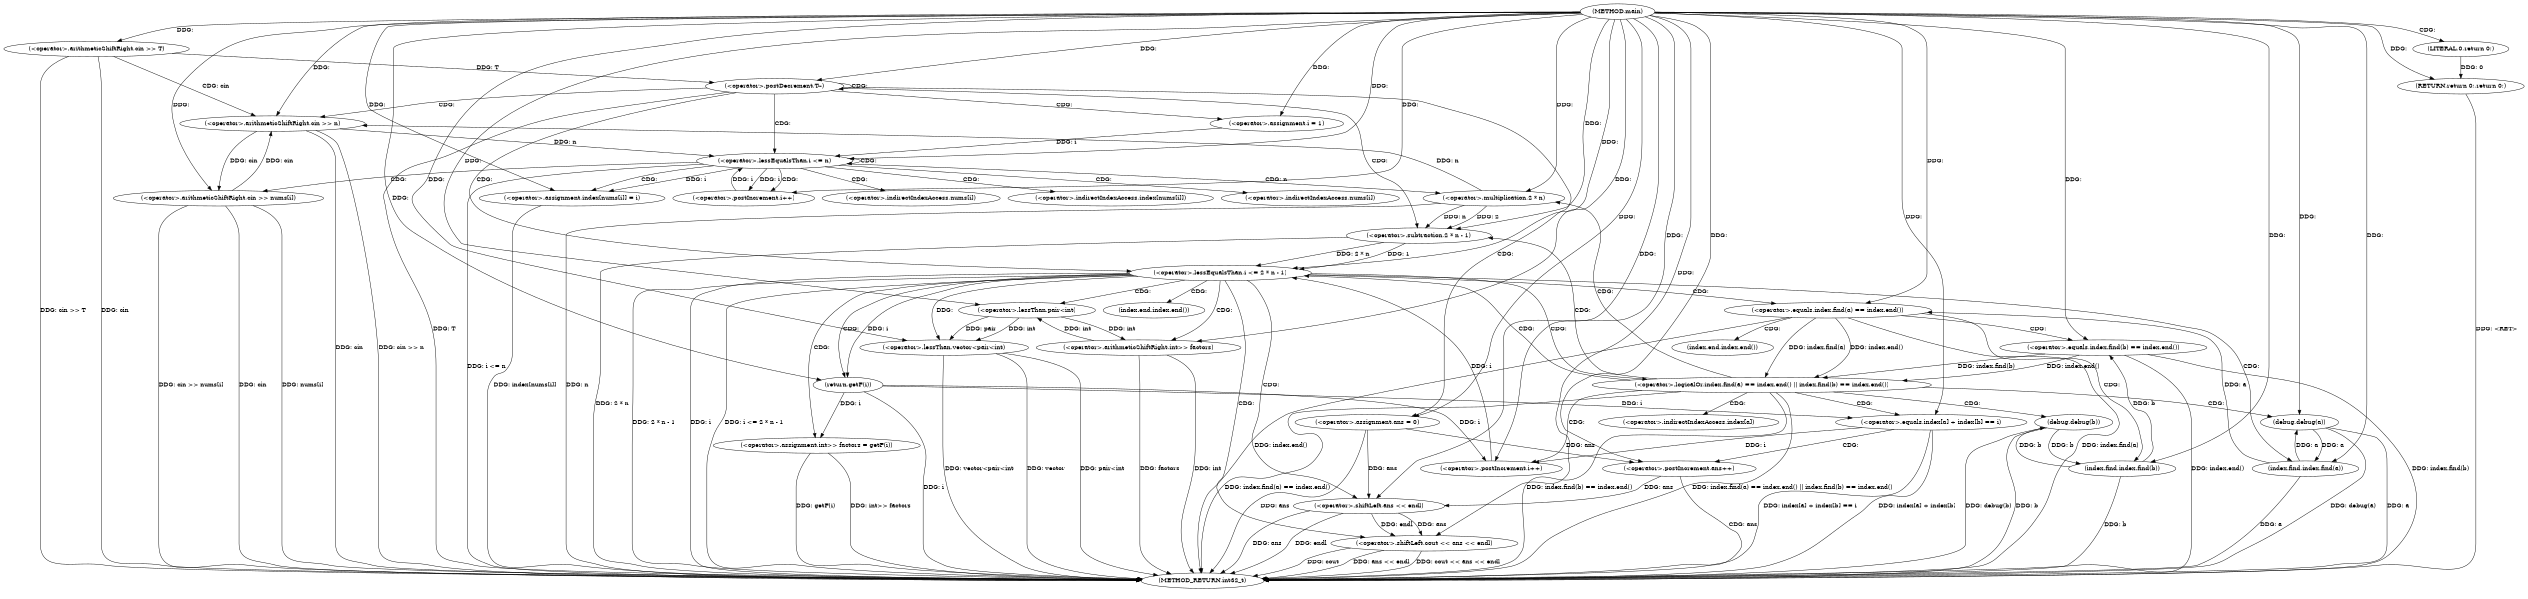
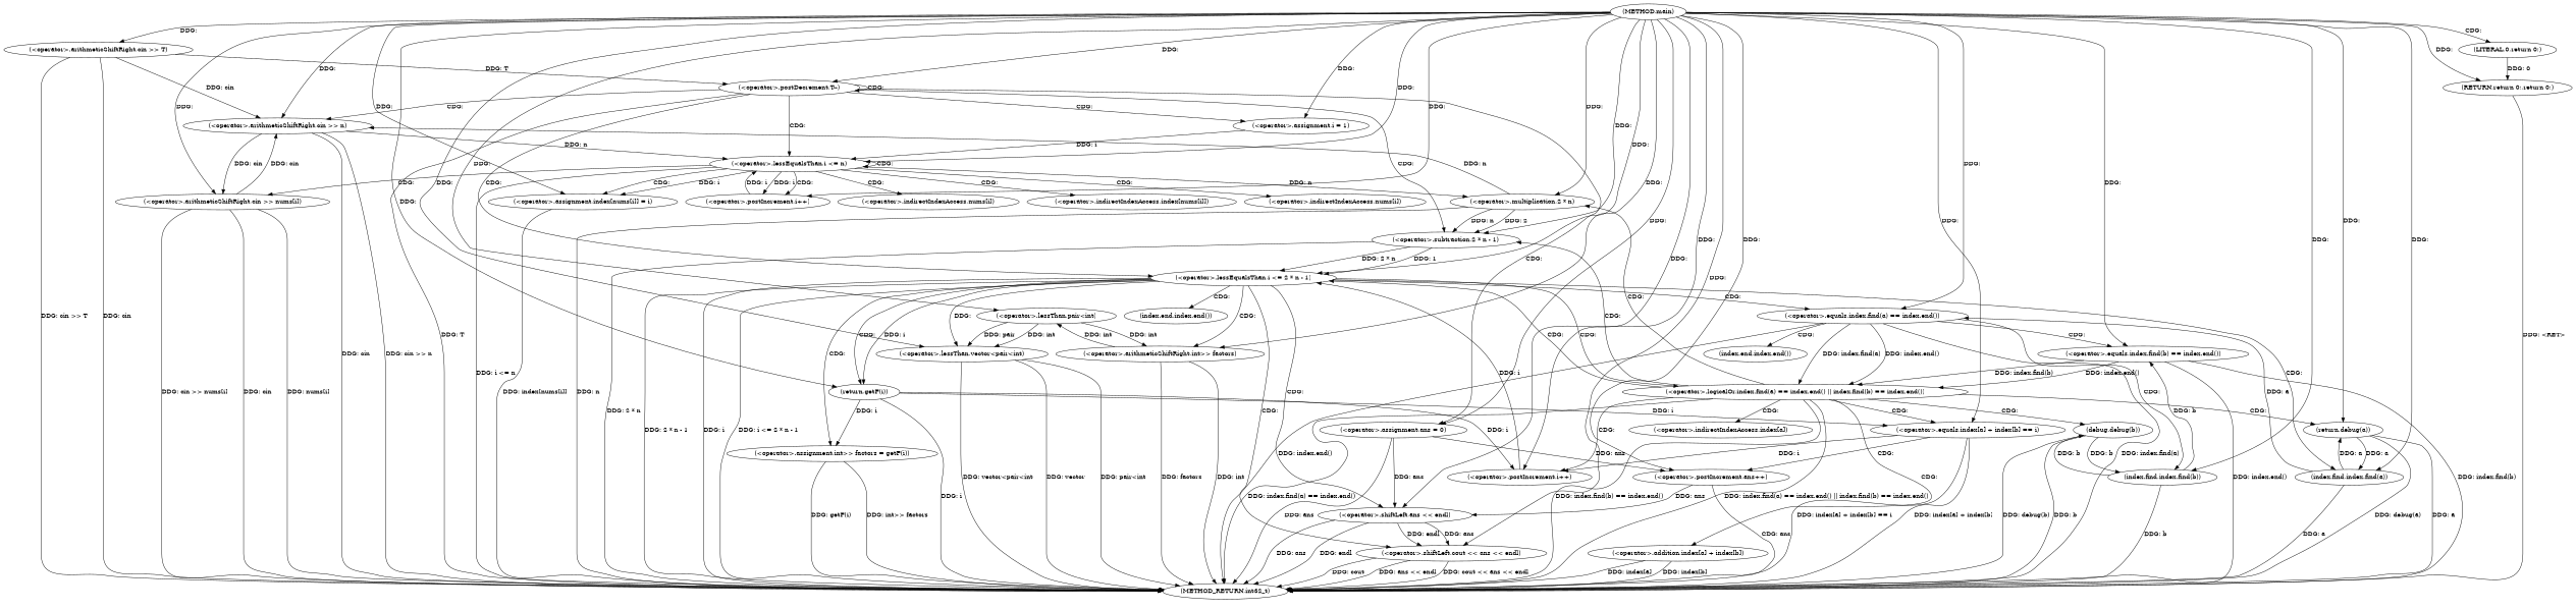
  digraph {
    n1 [label="(METHOD,main)"]
    n2 [label="(<operator>.arithmeticShiftRight,cin >> T)"]
    n3 [label="(RETURN,return 0;,return 0;)"]
    n4 [label="(<operator>.postDecrement,T--)"]
    n5 [label="(LITERAL,0,return 0;)"]
    n6 [label="(<operator>.arithmeticShiftRight,cin >> n)"]
    n7 [label="(<operator>.assignment,ans = 0)"]
    n8 [label="(<operator>.shiftLeft,cout << ans << endl)"]
    n9 [label="(<operator>.assignment,i = 1)"]
    n10 [label="(<operator>.lessEqualsThan,i <= n)"]
    n11 [label="(<operator>.postIncrement,i++)"]
    n12 [label="(<operator>.lessEqualsThan,i <= 2 * n - 1)"]
    n13 [label="(<operator>.postIncrement,i++)"]
    n14 [label="(<operator>.arithmeticShiftRight,cin >> nums[i])"]
    n15 [label="(<operator>.assignment,index[nums[i]] = i)"]
    n16 [label="(<operator>.shiftLeft,ans << endl)"]
    n17 [label="(<operator>.subtraction,2 * n - 1)"]
    n18 [label="(<operator>.lessThan,vector<pair<int)"]
-   n19 [label="(debug,debug(a))"]
+   n19 [label="(return,debug(a))"]
    n20 [label="(<operator>.multiplication,2 * n)"]
    n21 [label="(<operator>.equals,index[a] + index[b] == i)"]
    n22 [label="(<operator>.postIncrement,ans++)"]
    n23 [label="(<operator>.lessThan,pair<int)"]
    n24 [label="(<operator>.arithmeticShiftRight,int>> factors)"]
    n25 [label="(return,getF(i))"]
    n26 [label="(<operator>.equals,index.find(a) == index.end())"]
    n27 [label="(<operator>.equals,index.find(b) == index.end())"]
    n28 [label="(index.find,index.find(a))"]
    n29 [label="(index.find,index.find(b))"]
    n30 [label="(METHOD_RETURN,int32_t)"]
    n31 [label="(<operator>.indirectIndexAccess,nums[i])"]
    n32 [label="(<operator>.indirectIndexAccess,index[nums[i]])"]
    n33 [label="(<operator>.indirectIndexAccess,nums[i])"]
    n34 [label="(<operator>.assignment,int>> factors = getF(i))"]
    n35 [label="(<operator>.logicalOr,index.find(a) == index.end() || index.find(b) == index.end())"]
    n36 [label="(index.end,index.end())"]
    n37 [label="(debug,debug(b))"]
    n38 [label="(index.end,index.end())"]
+   n39 [label="(<operator>.addition,index[a] + index[b])"]
    n40 [label="(<operator>.indirectIndexAccess,index[a])"]
    n1 -> n2 [label="DDG: "]
    n1 -> n3 [label="DDG: "]
    n1 -> n4 [label="DDG: "]
    n1 -> n5 [label="CDG: "]
    n1 -> n6 [label="DDG: "]
    n1 -> n7 [label="DDG: "]
    n1 -> n8 [label="DDG: "]
    n1 -> n9 [label="DDG: "]
    n1 -> n10 [label="DDG: "]
    n1 -> n11 [label="DDG: "]
    n1 -> n12 [label="DDG: "]
    n1 -> n13 [label="DDG: "]
    n1 -> n14 [label="DDG: "]
    n1 -> n15 [label="DDG: "]
    n1 -> n16 [label="DDG: "]
    n1 -> n17 [label="DDG: "]
    n1 -> n18 [label="DDG: "]
    n1 -> n19 [label="DDG: "]
    n1 -> n20 [label="DDG: "]
    n1 -> n21 [label="DDG: "]
    n1 -> n22 [label="DDG: "]
    n1 -> n23 [label="DDG: "]
    n1 -> n24 [label="DDG: "]
    n1 -> n25 [label="DDG: "]
    n1 -> n26 [label="DDG: "]
    n1 -> n27 [label="DDG: "]
    n1 -> n28 [label="DDG: "]
    n1 -> n29 [label="DDG: "]
    n2 -> n4 [label="DDG: T"]
-   n2 -> n6 [label="CDG: cin"]
+   n2 -> n6 [label="DDG: cin"]
    n2 -> n30 [label="DDG: cin"]
    n2 -> n30 [label="DDG: cin >> T"]
    n3 -> n30 [label="DDG: <RET>"]
    n4 -> n4 [label="CDG: "]
    n4 -> n6 [label="CDG: "]
    n4 -> n7 [label="CDG: "]
    n4 -> n9 [label="CDG: "]
    n4 -> n10 [label="CDG: "]
    n4 -> n12 [label="CDG: "]
    n4 -> n17 [label="CDG: "]
    n4 -> n30 [label="DDG: T"]
    n5 -> n3 [label="DDG: 0"]
    n6 -> n10 [label="DDG: n"]
    n6 -> n14 [label="DDG: cin"]
    n6 -> n30 [label="DDG: cin"]
    n6 -> n30 [label="DDG: cin >> n"]
    n7 -> n16 [label="DDG: ans"]
    n7 -> n22 [label="DDG: ans"]
    n7 -> n30 [label="DDG: ans"]
    n8 -> n30 [label="DDG: ans << endl"]
    n8 -> n30 [label="DDG: cout << ans << endl"]
    n8 -> n30 [label="DDG: cout"]
    n9 -> n10 [label="DDG: i"]
    n10 -> n10 [label="CDG: "]
    n10 -> n11 [label="DDG: i"]
    n10 -> n11 [label="CDG: "]
    n10 -> n14 [label="CDG: "]
    n10 -> n15 [label="DDG: i"]
    n10 -> n15 [label="CDG: "]
-   n10 -> n20 [label="CDG: n"]
+   n10 -> n20 [label="DDG: n"]
    n10 -> n30 [label="DDG: i <= n"]
    n10 -> n31 [label="CDG: "]
    n10 -> n32 [label="CDG: "]
    n10 -> n33 [label="CDG: "]
    n11 -> n10 [label="DDG: i"]
    n12 -> n8 [label="CDG: "]
    n12 -> n16 [label="CDG: "]
    n12 -> n18 [label="DDG: "]
-   n12 -> n23 [label="CDG: "]
    n12 -> n24 [label="CDG: "]
    n12 -> n25 [label="DDG: i"]
    n12 -> n25 [label="CDG: "]
    n12 -> n26 [label="CDG: "]
    n12 -> n28 [label="CDG: "]
    n12 -> n30 [label="DDG: i"]
    n12 -> n30 [label="DDG: 2 * n - 1"]
    n12 -> n30 [label="DDG: i <= 2 * n - 1"]
    n12 -> n34 [label="CDG: "]
    n12 -> n35 [label="CDG: "]
    n12 -> n36 [label="CDG: "]
    n13 -> n12 [label="DDG: i"]
    n14 -> n6 [label="DDG: cin"]
    n14 -> n30 [label="DDG: cin"]
    n14 -> n30 [label="DDG: nums[i]"]
    n14 -> n30 [label="DDG: cin >> nums[i]"]
    n15 -> n30 [label="DDG: index[nums[i]]"]
    n16 -> n8 [label="DDG: endl"]
    n16 -> n8 [label="DDG: ans"]
    n16 -> n30 [label="DDG: ans"]
    n16 -> n30 [label="DDG: endl"]
    n17 -> n12 [label="DDG: 2 * n"]
    n17 -> n12 [label="DDG: 1"]
    n17 -> n30 [label="DDG: 2 * n"]
    n18 -> n30 [label="DDG: pair<int"]
    n18 -> n30 [label="DDG: vector<pair<int"]
    n18 -> n30 [label="DDG: vector"]
    n19 -> n28 [label="DDG: a"]
    n19 -> n30 [label="DDG: a"]
    n19 -> n30 [label="DDG: debug(a)"]
    n20 -> n6 [label="DDG: n"]
    n20 -> n17 [label="DDG: 2"]
    n20 -> n17 [label="DDG: n"]
    n20 -> n30 [label="DDG: n"]
    n21 -> n13 [label="DDG: i"]
    n21 -> n22 [label="CDG: "]
    n21 -> n30 [label="DDG: index[a] + index[b]"]
    n21 -> n30 [label="DDG: index[a] + index[b] == i"]
    n22 -> n16 [label="DDG: ans"]
    n22 -> n30 [label="CDG: ans"]
    n23 -> n18 [label="DDG: int"]
    n23 -> n18 [label="DDG: pair"]
    n23 -> n24 [label="DDG: int"]
    n24 -> n23 [label="DDG: int"]
    n24 -> n30 [label="DDG: int"]
    n24 -> n30 [label="DDG: factors"]
    n25 -> n13 [label="DDG: i"]
    n25 -> n21 [label="DDG: i"]
    n25 -> n30 [label="DDG: i"]
    n25 -> n34 [label="DDG: i"]
    n26 -> n27 [label="CDG: "]
    n26 -> n29 [label="CDG: "]
    n26 -> n30 [label="DDG: index.find(a)"]
    n26 -> n30 [label="DDG: index.end()"]
    n26 -> n35 [label="DDG: index.end()"]
    n26 -> n35 [label="DDG: index.find(a)"]
    n26 -> n38 [label="CDG: "]
    n27 -> n30 [label="DDG: index.find(b)"]
    n27 -> n30 [label="DDG: index.end()"]
    n27 -> n35 [label="DDG: index.find(b)"]
    n27 -> n35 [label="DDG: index.end()"]
    n28 -> n19 [label="DDG: a"]
    n28 -> n26 [label="DDG: a"]
    n28 -> n30 [label="DDG: a"]
    n29 -> n27 [label="DDG: b"]
    n29 -> n30 [label="DDG: b"]
    n29 -> n37 [label="DDG: b"]
    n34 -> n30 [label="DDG: int>> factors"]
    n34 -> n30 [label="DDG: getF(i)"]
    n35 -> n12 [label="CDG: "]
    n35 -> n13 [label="CDG: "]
    n35 -> n17 [label="CDG: "]
    n35 -> n19 [label="CDG: "]
    n35 -> n20 [label="CDG: "]
    n35 -> n21 [label="CDG: "]
    n35 -> n30 [label="DDG: index.find(a) == index.end()"]
    n35 -> n30 [label="DDG: index.find(b) == index.end()"]
    n35 -> n30 [label="DDG: index.find(a) == index.end() || index.find(b) == index.end()"]
    n35 -> n37 [label="CDG: "]
+   n35 -> n39 [label="CDG: "]
    n35 -> n40 [label="CDG: "]
    n37 -> n29 [label="DDG: b"]
    n37 -> n30 [label="DDG: b"]
    n37 -> n30 [label="DDG: debug(b)"]
+   n39 -> n30 [label="DDG: index[a]"]
+   n39 -> n30 [label="DDG: index[b]"]
  }
